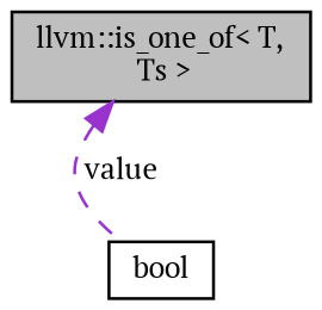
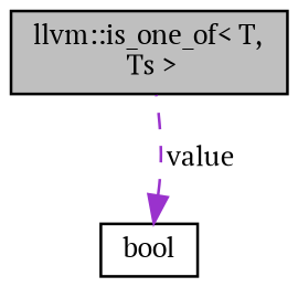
  digraph {
    fontname="PT Serif"
    node [color=black fontname="PT Serif" fontsize=10 shape=box]
    n1 [fillcolor=grey75 fontcolor=black height=0.2 label="llvm::is_one_of\< T,\l Ts \>" style=filled width=0.4]
    n2 [height=0.2 label=bool width=0.4]
-   n1 -> n2 [color=darkorchid3 dir=back fontname="PT Serif" fontsize=10 label=" value" labelfontname=Helvetica labelfontsize=10 style=dashed]
+   n2 -> n1 [color=darkorchid3 dir=back fontname="PT Serif" fontsize=10 label=" value" labelfontname=Helvetica labelfontsize=10 style=dashed]
  }
